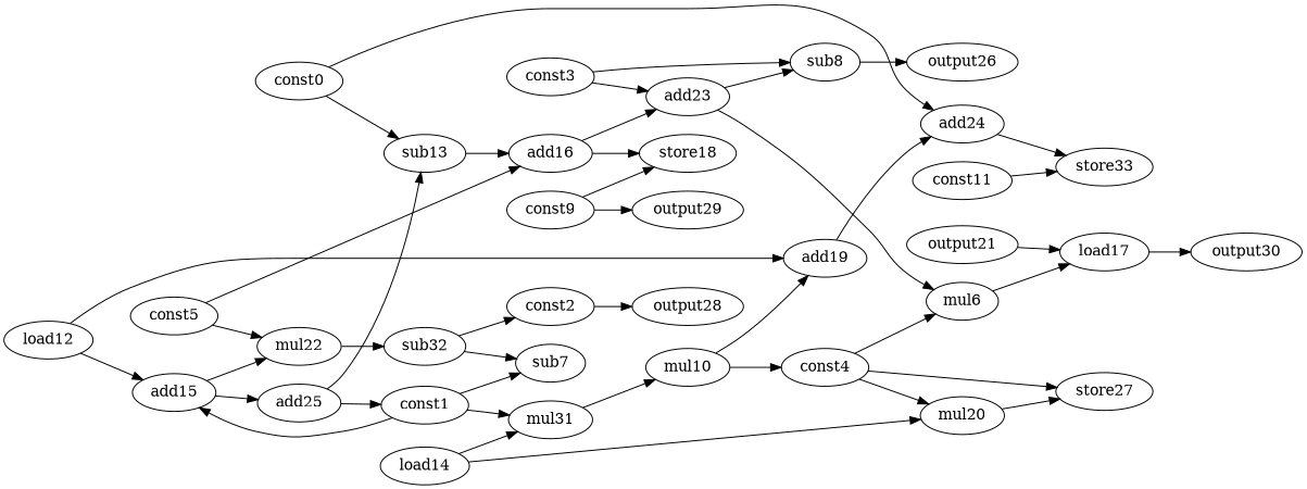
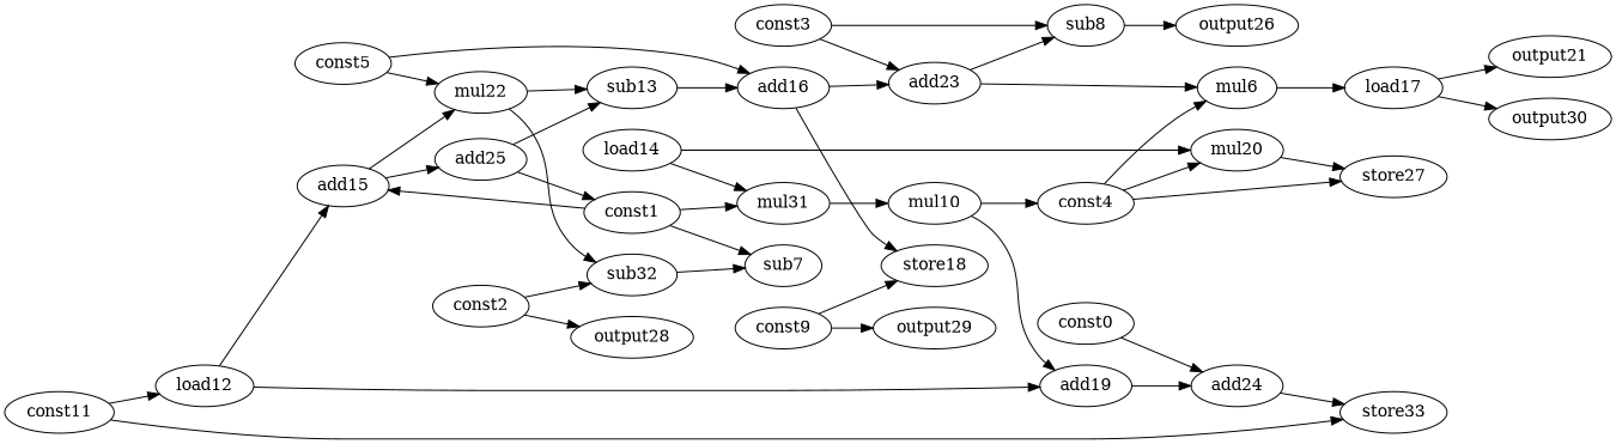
  digraph {
    rankdir=LR
    node [opcode=const]
    edge [operand=0]
    sub13 [opcode=sub]
    const0
    add24 [opcode=add]
    add16 [opcode=add]
    store33 [opcode=store]
    sub7 [opcode=sub]
    const1
    add15 [opcode=add]
    mul31 [opcode=mul]
    add25 [opcode=add]
    mul22 [opcode=mul]
    mul10 [opcode=mul]
    output28 [opcode=output]
    const2
    sub32 [opcode=sub]
    sub8 [opcode=sub]
    const3
    add23 [opcode=add]
    output26 [opcode=output]
    mul6 [opcode=mul]
    const4
    mul20 [opcode=mul]
    store27 [opcode=store]
    load17 [opcode=load]
    add19 [opcode=add]
    const5
    store18 [opcode=store]
    output21 [opcode=output]
    output30 [opcode=output]
    load14 [opcode=load]
    const9
    output29 [opcode=output]
    load12 [opcode=load]
    const11
    sub13 -> add16 [operand=1]
-   const0 -> sub13
+   mul22 -> sub13
    const0 -> add24
    add24 -> store33
    add16 -> add23
    add16 -> store18
    const1 -> sub7 [operand=1]
    const1 -> add15
    const1 -> mul31
    add15 -> add25 [operand=1]
    add15 -> mul22 [operand=1]
    mul31 -> mul10 [operand=1]
    add25 -> sub13 [operand=1]
    add25 -> const1
    mul22 -> sub32 [operand=1]
    mul10 -> const4
    mul10 -> add19
    const2 -> output28
-   sub32 -> const2
+   const2 -> sub32
    sub32 -> sub7
    sub8 -> output26
    const3 -> sub8
    const3 -> add23 [operand=1]
    add23 -> sub8 [operand=1]
    add23 -> mul6 [operand=1]
    mul6 -> load17
    const4 -> mul6
    const4 -> mul20
    const4 -> store27 [operand=1]
    mul20 -> store27
-   output21 -> load17
+   load17 -> output21
    load17 -> output30
    add19 -> add24 [operand=1]
    const5 -> add16
    const5 -> mul22
    load14 -> mul31 [operand=1]
    load14 -> mul20 [operand=1]
    const9 -> store18 [operand=1]
    const9 -> output29
    load12 -> add15 [operand=1]
    load12 -> add19 [operand=1]
    const11 -> store33 [operand=1]
+   const11 -> load12
  }
